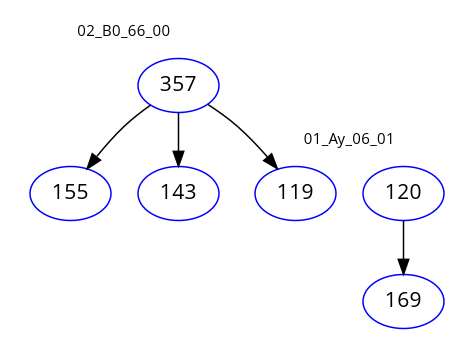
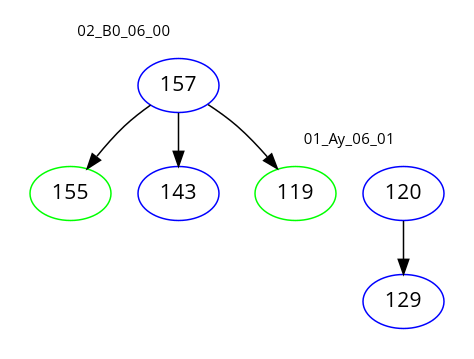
  digraph {
    fontname="Open Sans"
    node [color=blue fontname="Open Sans"]
    edge [color=black fontname="Open Sans"]
    n1 [label=120]
-   n2 [label=119]
-   n3 [label=169]
-   n4 [label=357]
-   n5 [label=155]
+   n2 [color=green label=119]
+   n3 [label=129]
+   n4 [label=157]
+   n5 [color=green label=155]
    n6 [label=143]
    subgraph cluster_1 {
      color=white
      fontsize=10
      label="01_Ay_06_01"
      n1
      n2
      n3
    }
    subgraph cluster_2 {
      color=white
      fontsize=10
-     label="02_B0_66_00"
+     label="02_B0_06_00"
      n4
      n5
      n6
    }
    n1 -> n3
    n4 -> n2
    n4 -> n5
    n4 -> n6
  }
